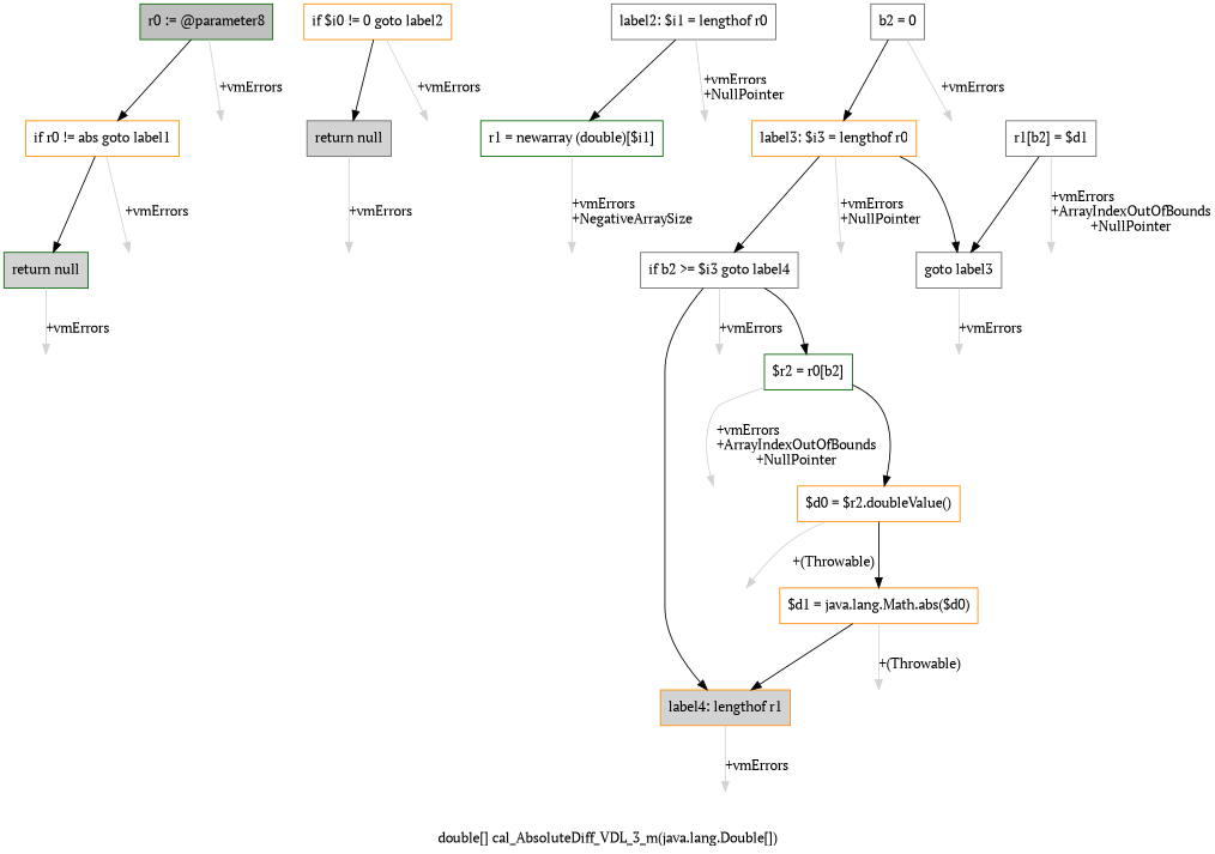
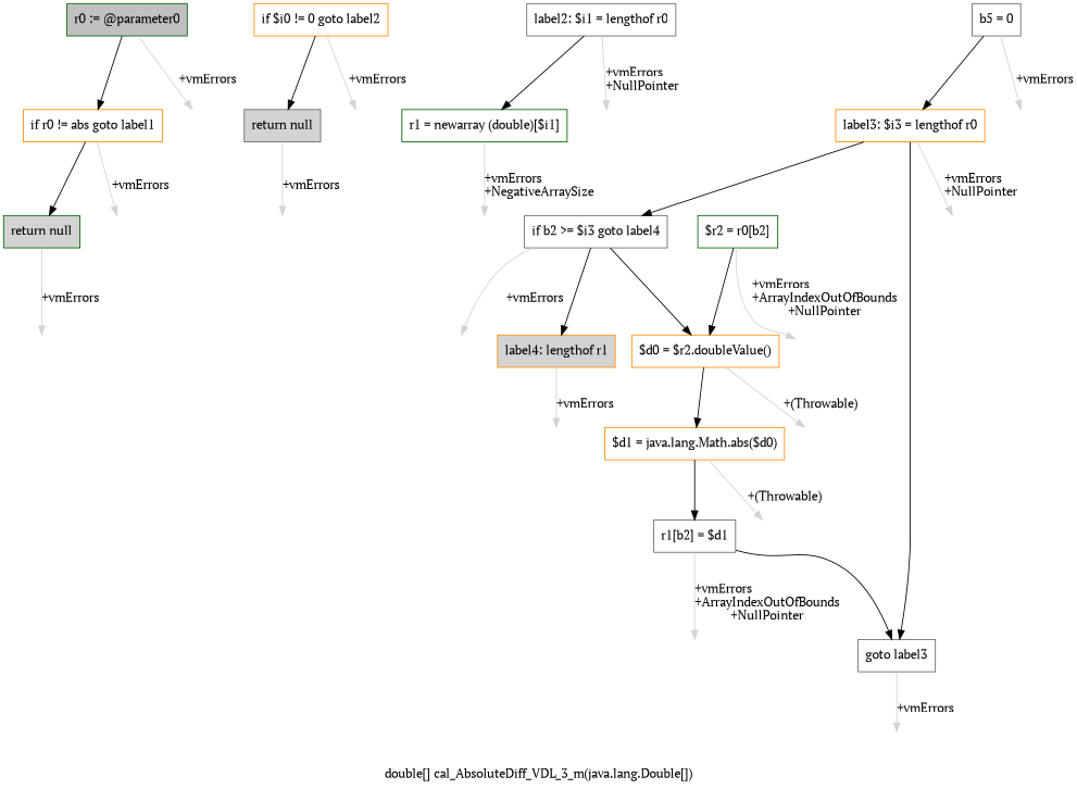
  digraph {
    fontname="PT Serif"
    label="double[] cal_AbsoluteDiff_VDL_3_m(java.lang.Double[])"
    node [fontname="PT Serif" shape=box style=invis]
    edge [color=lightgray fontname="PT Serif"]
-   n1 [color=darkgreen fillcolor=gray label="r0 := @parameter8" style=filled]
+   n1 [color=darkgreen fillcolor=gray label="r0 := @parameter0" style=filled]
    n2 [color=darkorange label="if r0 != abs goto label1" style=""]
    n3 [label=Esc]
    n4 [color=darkgreen fillcolor=lightgray label="return null" style=filled]
    n5 [label=Esc]
    n6 [label=Esc]
    n7 [color=darkorange label="if $i0 != 0 goto label2" style=""]
    n8 [color=gray40 fillcolor=lightgray label="return null" style=filled]
    n9 [label=Esc]
    n10 [label=Esc]
    n11 [label=Esc]
    n12 [color=gray40 label="label2: $i1 = lengthof r0" style=""]
    n13 [color=darkgreen label="r1 = newarray (double)[$i1]" style=""]
    n14 [label=Esc]
    n15 [label=Esc]
-   n16 [color=gray40 label="b2 = 0" style=""]
+   n16 [color=gray40 label="b5 = 0" style=""]
    n17 [color=darkorange label="label3: $i3 = lengthof r0" style=""]
    n18 [label=Esc]
    n19 [color=gray40 label="if b2 >= $i3 goto label4" style=""]
    n20 [label=Esc]
    n21 [color=gray40 label="goto label3" style=""]
    n22 [color=darkgreen label="$r2 = r0[b2]" style=""]
    n23 [color=darkorange fillcolor=lightgray label="label4: lengthof r1" style=filled]
    n24 [label=Esc]
    n25 [color=darkorange label="$d0 = $r2.doubleValue()" style=""]
    n26 [label=Esc]
    n27 [label=Esc]
    n28 [color=darkorange label="$d1 = java.lang.Math.abs($d0)" style=""]
    n29 [label=Esc]
    n30 [color=gray40 label="r1[b2] = $d1" style=""]
    n31 [label=Esc]
    n32 [label=Esc]
    n33 [label=Esc]
    n1 -> n2 [color=black]
    n1 -> n3 [label="\l+vmErrors"]
    n2 -> n4 [color=black]
    n2 -> n5 [label="\l+vmErrors"]
    n4 -> n6 [label="\l+vmErrors"]
    n7 -> n8 [color=black]
    n7 -> n9 [label="\l+vmErrors"]
    n8 -> n11 [label="\l+vmErrors"]
    n12 -> n13 [color=black]
    n12 -> n14 [label="\l+vmErrors\l+NullPointer"]
    n13 -> n15 [label="\l+vmErrors\l+NegativeArraySize"]
    n16 -> n17 [color=black]
    n16 -> n18 [label="\l+vmErrors"]
    n17 -> n19 [color=black]
    n17 -> n20 [label="\l+vmErrors\l+NullPointer"]
    n17 -> n21 [color=black]
-   n19 -> n22 [color=black]
+   n19 -> n25 [color=black]
    n19 -> n23 [color=black]
    n19 -> n24 [label="\l+vmErrors"]
    n21 -> n33 [label="\l+vmErrors"]
    n22 -> n25 [color=black]
    n22 -> n26 [label="\l+vmErrors\l+ArrayIndexOutOfBounds\l+NullPointer"]
    n23 -> n27 [label="\l+vmErrors"]
    n25 -> n28 [color=black]
    n25 -> n29 [label="\l+(Throwable)"]
-   n28 -> n23 [color=black]
+   n28 -> n30 [color=black]
    n28 -> n31 [label="\l+(Throwable)"]
    n30 -> n21 [color=black]
    n30 -> n32 [label="\l+vmErrors\l+ArrayIndexOutOfBounds\l+NullPointer"]
  }
